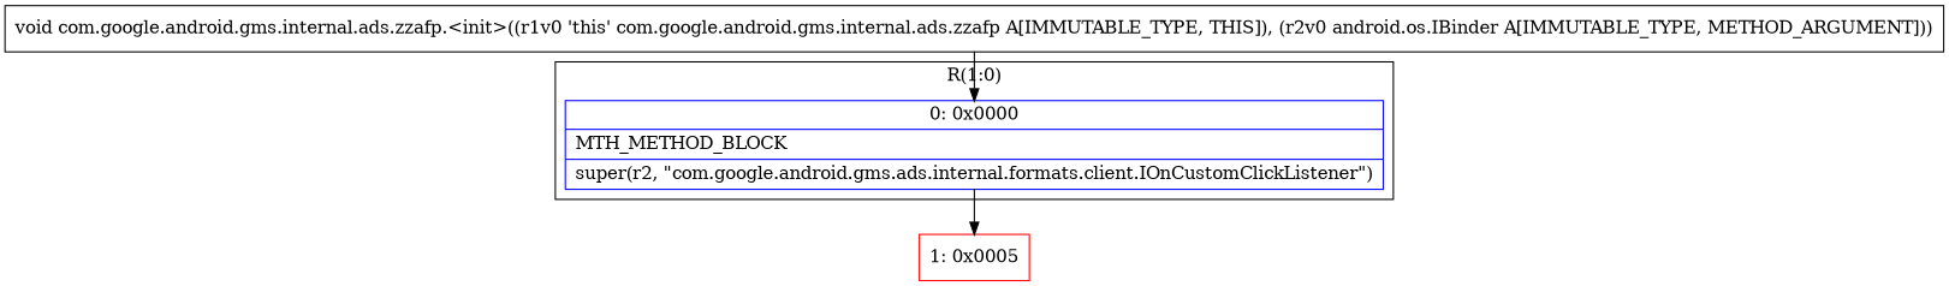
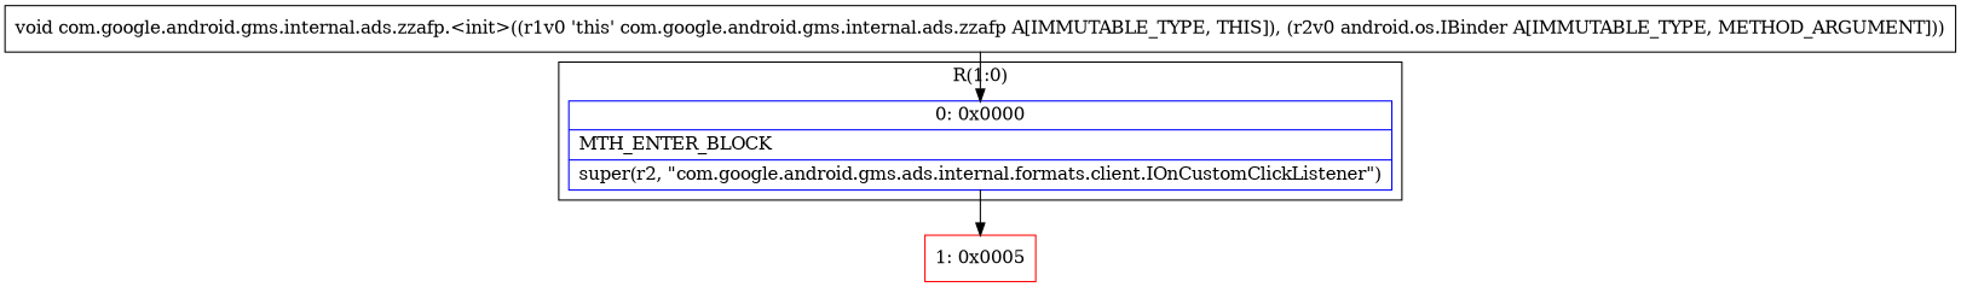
  digraph {
    node [shape=record]
-   n1 [color=blue label="{0\:\ 0x0000|MTH_METHOD_BLOCK\l|super(r2, \"com.google.android.gms.ads.internal.formats.client.IOnCustomClickListener\")\l}"]
+   n1 [color=blue label="{0\:\ 0x0000|MTH_ENTER_BLOCK\l|super(r2, \"com.google.android.gms.ads.internal.formats.client.IOnCustomClickListener\")\l}"]
    n2 [color=red label="{1\:\ 0x0005}"]
    n3 [label="{void com.google.android.gms.internal.ads.zzafp.\<init\>((r1v0 'this' com.google.android.gms.internal.ads.zzafp A[IMMUTABLE_TYPE, THIS]), (r2v0 android.os.IBinder A[IMMUTABLE_TYPE, METHOD_ARGUMENT])) }"]
    subgraph cluster_1 {
      label="R(1:0)"
      n1
    }
    n1 -> n2
    n3 -> n1
  }
